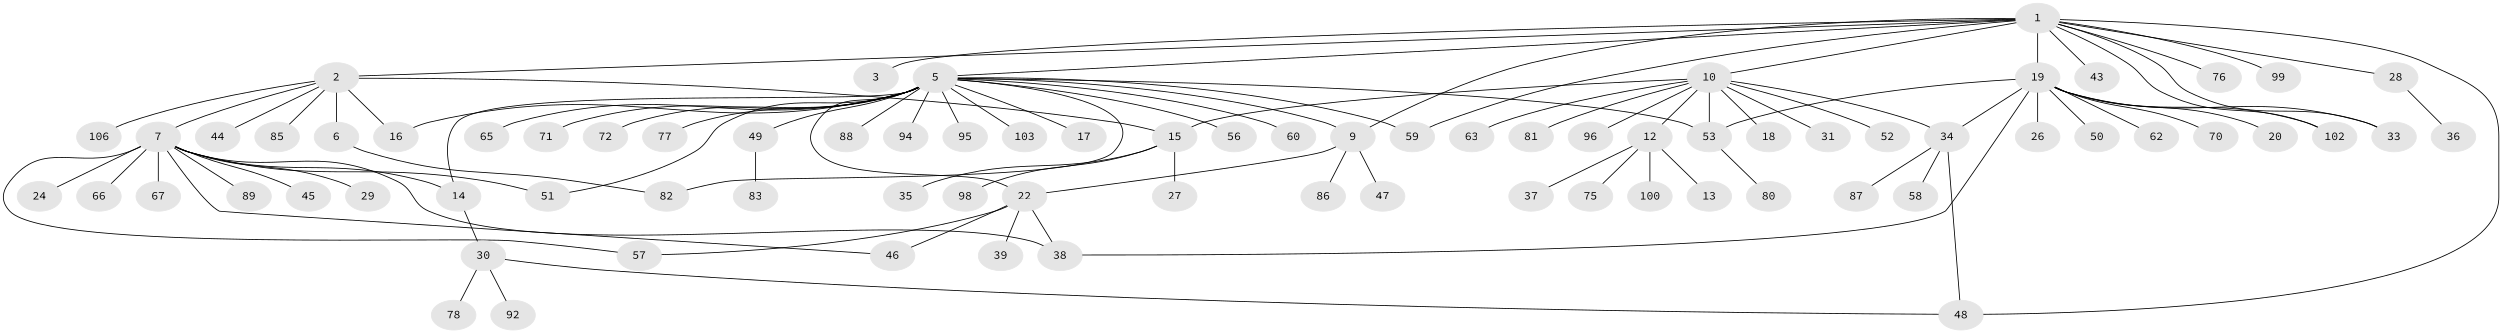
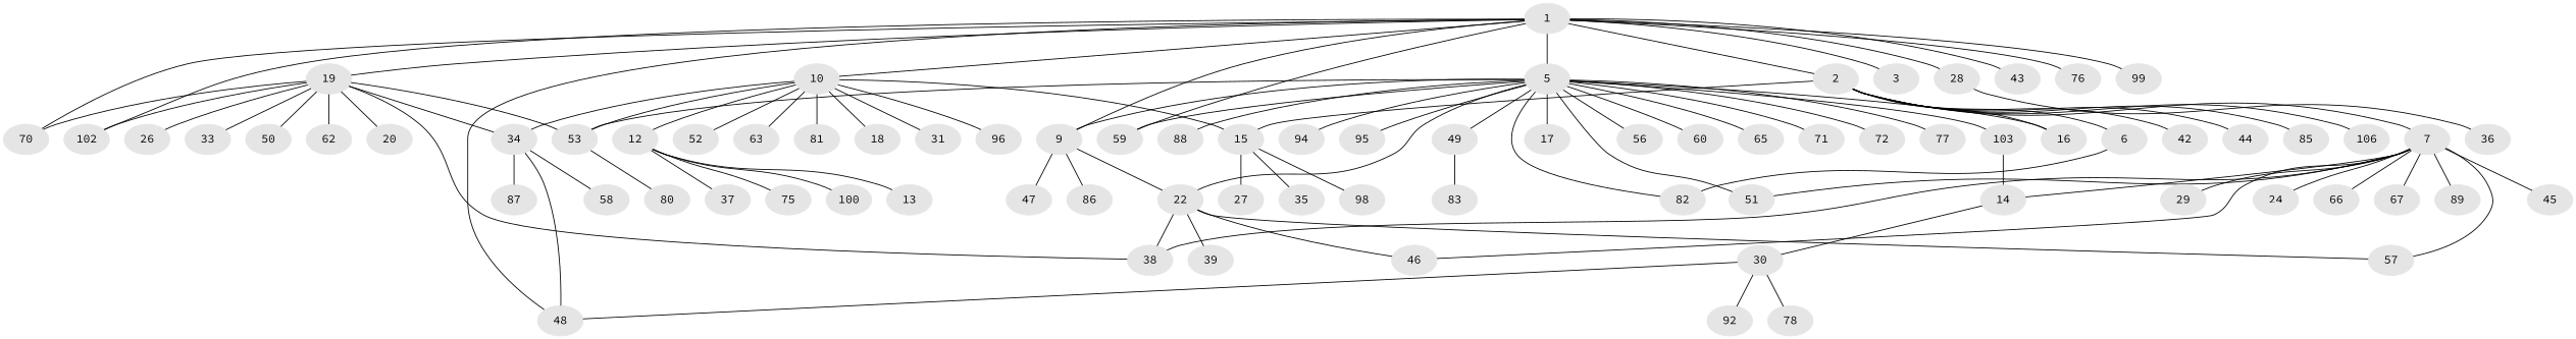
  graph {
    fontname="Source Code Pro"
    node [color=gray90 fontname="Source Code Pro" style=filled]
    edge [fontname="Source Code Pro"]
    1 [super="+11"]
    2 [super="+4"]
    3
    5 [super="+40"]
    9 [super="+21"]
    10 [super="+41"]
    19 [super="+69"]
    28
    43
    48
    59 [super="+101"]
    70
    76
    99
    102
    6 [super="+8"]
    7 [super="+24"]
    15 [super="+55"]
    16
+   42
    44
    85
    106
    14 [super="+32"]
    17
    22 [super="+79"]
    49 [super="+61"]
    51 [super="+74"]
    53 [super="+68"]
    56
    60
    65
    71
    72
    77
    82
    88
    n38 [label=94]
    95
    103
    47
    86
    96
    12 [super="+54"]
    18 [super="+23"]
    31 [super="+93"]
    34 [super="+45"]
    52
    63
    81
    38 [super="+104"]
    20 [super="+97"]
    26 [super="+84"]
    33
    50
    62 [super="+91"]
    36
    n58 [label=45]
    29
    46
    n61 [label=24]
    66
    67
    89
    57
    27
    35 [super="+73"]
    98
    30 [super="+105"]
    39
    83
    80
    13 [super="+94"]
    37
    75
    100
    58
    87
    78
    92
    1 -- 2 [weight=2]
    1 -- 3
    1 -- 5
    1 -- 9
    1 -- 10
    1 -- 19
    1 -- 28
    1 -- 43
    1 -- 48
    1 -- 59
-   1 -- 33
+   1 -- 70
    1 -- 76
    1 -- 99
    1 -- 102
    2 -- 6
    2 -- 7
    2 -- 15
    2 -- 16
+   2 -- 42
    2 -- 44
    2 -- 85
    2 -- 106
    5 -- 9
    5 -- 59
    5 -- 16
-   5 -- 14
+   103 -- 14
    5 -- 17
    5 -- 22
    5 -- 49
    5 -- 51
    5 -- 53
    5 -- 56
    5 -- 60
    5 -- 65
    5 -- 71
    5 -- 72
    5 -- 77
    5 -- 82
    5 -- 88
    5 -- n38
    5 -- 95
    5 -- 103
    9 -- 22
    9 -- 47
    9 -- 86
    10 -- 15
    10 -- 53
    10 -- 96
    10 -- 12
    10 -- 18
    10 -- 31
    10 -- 34
    10 -- 52
    10 -- 63
    10 -- 81
    19 -- 70
    19 -- 102
    19 -- 53
    19 -- 34
    19 -- 38
    19 -- 20
    19 -- 26
    19 -- 33
    19 -- 50
    19 -- 62
    28 -- 36
    6 -- 82
    7 -- 14
    7 -- 51
    7 -- 38
    7 -- n58
    7 -- 29
    7 -- 46
    7 -- n61
    7 -- 66
    7 -- 67
    7 -- 89
    7 -- 57
    15 -- 27
    15 -- 35
    15 -- 98
    14 -- 30
    22 -- 38
    22 -- 46
    22 -- 57
    22 -- 39
    49 -- 83
    53 -- 80
    12 -- 13
    12 -- 37
    12 -- 75
    12 -- 100
    34 -- 48
    34 -- 58
    34 -- 87
    30 -- 48
    30 -- 78
    30 -- 92
  }
